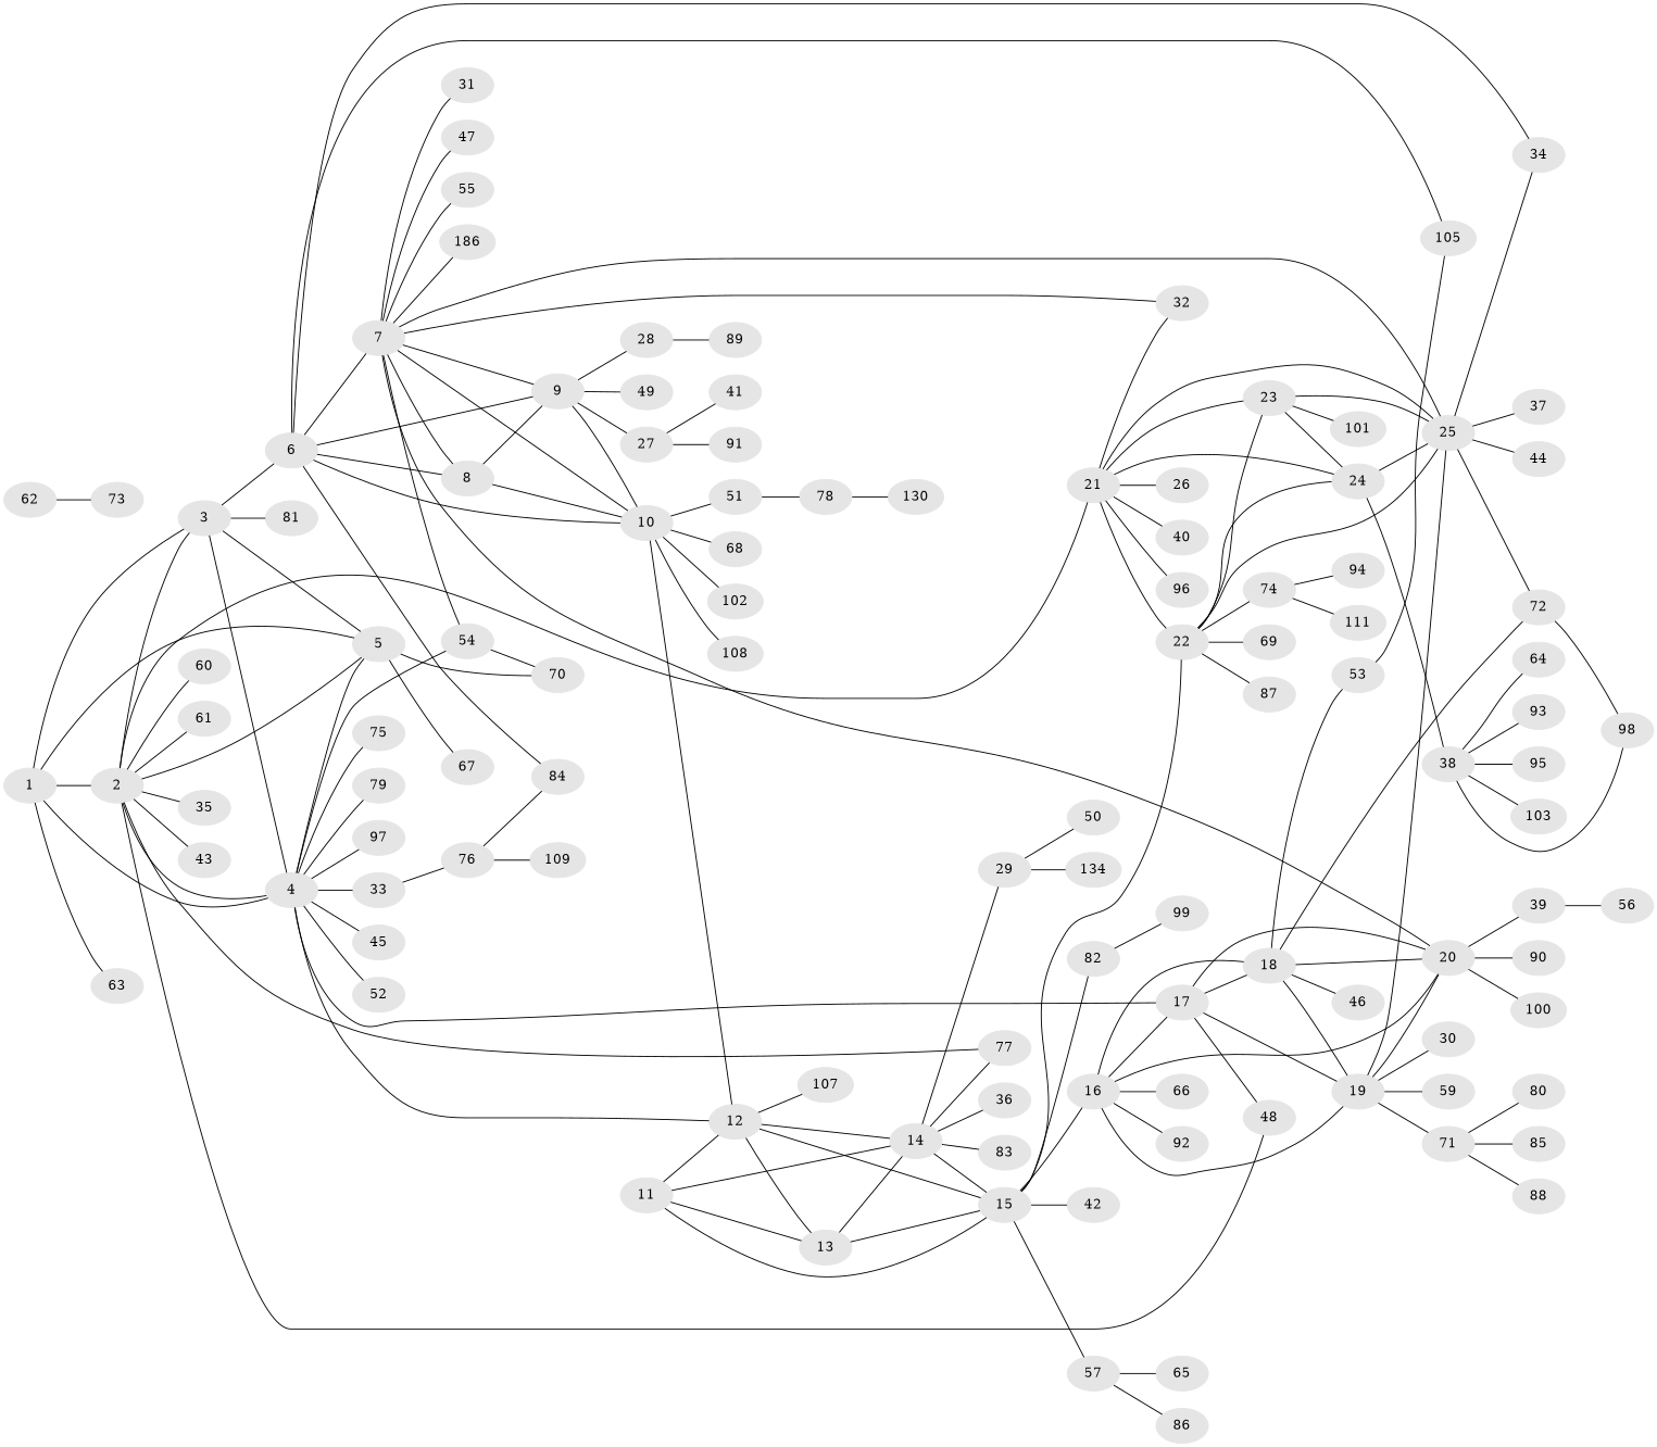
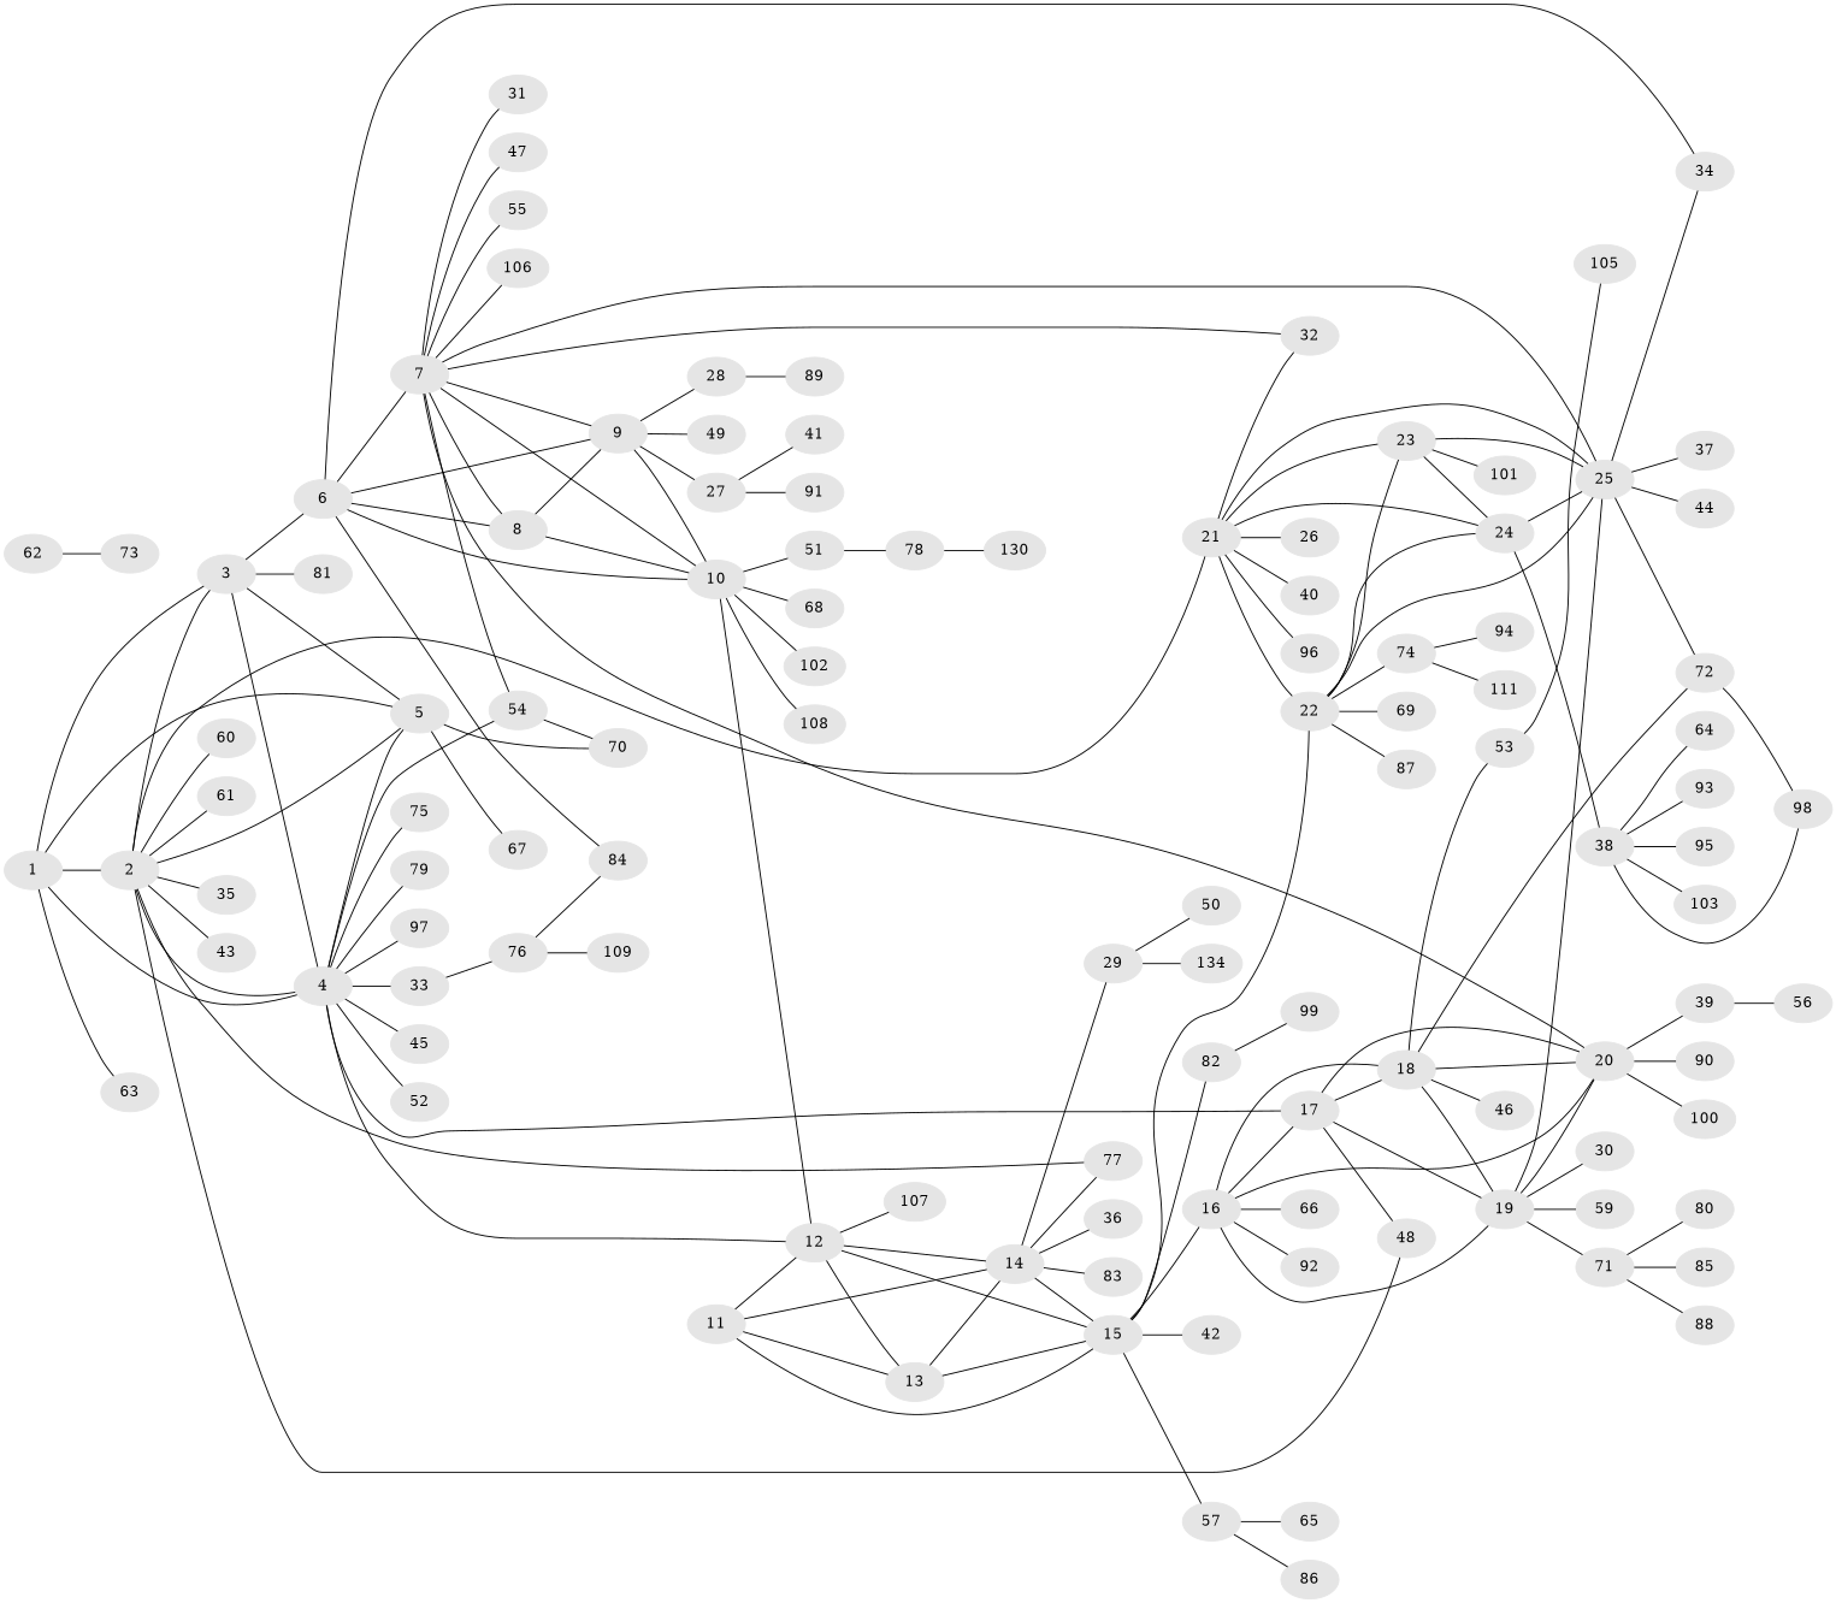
  graph {
    rankdir=LR
    node [color=gray90 style=filled]
    1
    2
    3
    4
    5
    63
    21
    35
    43
    48
    60
    61
    77
    6
    81
    12
    17
    33
    45
    52
    54
    75
    79
    97
    67
    70
    25
    32
    22
    23
    24
    26
    40
    96
    7
    8
    9
    10
    34
    84
    105
    13
    14
    15
    107
    20
    18
    19
    76
    31
    47
    55
-   106 [label=186]
+   106
    27
    28
    49
    51
    68
    102
    108
    39
    90
    100
    72
    37
    44
    41
    91
    89
    78
    11
    29
    36
    83
    16
    42
    57
    82
    50
    n80 [label=134]
    66
    92
    69
    74
    87
    65
    86
    99
    46
    53
    30
    59
    71
    98
    80
    85
    88
    56
    101
    38
    94
    111
    64
    93
    95
    103
    109
    62
    73
    n110 [label=130]
    1 -- 2
    1 -- 3
    1 -- 4
    1 -- 5
    1 -- 63
    2 -- 3
    2 -- 4
    2 -- 5
    2 -- 21
    2 -- 35
    2 -- 43
    2 -- 48
    2 -- 60
    2 -- 61
    2 -- 77
    3 -- 4
    3 -- 5
    3 -- 6
    3 -- 81
    4 -- 5
    4 -- 12
    4 -- 17
    4 -- 33
    4 -- 45
    4 -- 52
    4 -- 54
    4 -- 75
    4 -- 79
    4 -- 97
    5 -- 67
    5 -- 70
    21 -- 25
    21 -- 32
    21 -- 22
    21 -- 23
    21 -- 24
    21 -- 26
    21 -- 40
    21 -- 96
    6 -- 7
    6 -- 8
    6 -- 9
    6 -- 10
    6 -- 34
    6 -- 84
-   6 -- 105
    12 -- 13
    12 -- 14
    12 -- 15
    12 -- 107
    17 -- 48
    17 -- 20
    17 -- 18
    17 -- 19
    33 -- 76
    54 -- 70
    25 -- 34
    25 -- 72
    25 -- 37
    25 -- 44
    22 -- 25
    22 -- 23
    22 -- 24
    22 -- 69
    22 -- 74
    22 -- 87
    23 -- 25
    23 -- 24
    23 -- 101
    24 -- 25
    24 -- 38
    7 -- 54
    7 -- 25
    7 -- 32
    7 -- 8
    7 -- 9
    7 -- 10
    7 -- 20
    7 -- 31
    7 -- 47
    7 -- 55
    7 -- 106
    8 -- 9
    8 -- 10
    9 -- 10
    9 -- 27
    9 -- 28
    9 -- 49
    10 -- 12
    10 -- 51
    10 -- 68
    10 -- 102
    10 -- 108
    13 -- 14
    13 -- 15
    14 -- 77
    14 -- 15
    14 -- 29
    14 -- 36
    14 -- 83
    15 -- 22
    15 -- 16
    15 -- 42
    15 -- 57
    15 -- 82
    20 -- 39
    20 -- 90
    20 -- 100
    18 -- 20
    18 -- 19
    18 -- 72
    18 -- 46
    18 -- 53
    19 -- 25
    19 -- 20
    19 -- 30
    19 -- 59
    19 -- 71
    76 -- 84
    76 -- 109
    27 -- 41
    27 -- 91
    28 -- 89
    51 -- 78
    39 -- 56
    72 -- 98
    78 -- n110
    11 -- 12
    11 -- 13
    11 -- 14
    11 -- 15
    29 -- 50
    29 -- n80
    16 -- 17
    16 -- 20
    16 -- 18
    16 -- 19
    16 -- 66
    16 -- 92
    57 -- 65
    57 -- 86
    82 -- 99
    74 -- 94
    74 -- 111
    53 -- 105
    71 -- 80
    71 -- 85
    71 -- 88
    38 -- 98
    38 -- 64
    38 -- 93
    38 -- 95
    38 -- 103
    62 -- 73
  }
